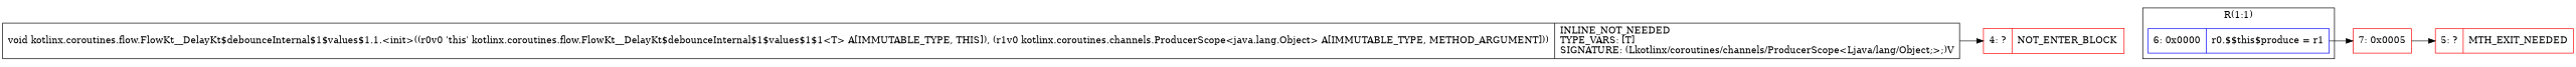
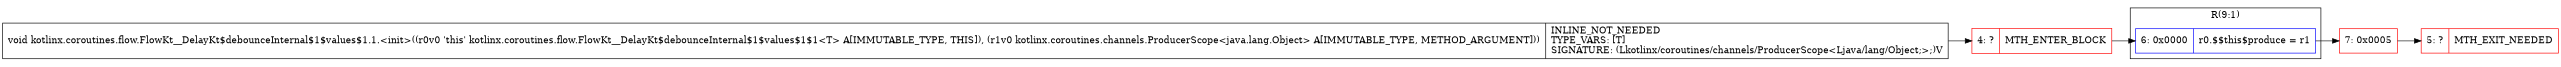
  digraph {
    rankdir=LR
    node [color=red shape=record]
    n1 [color=blue label="{6\:\ 0x0000|r0.$$this$produce = r1\l}"]
    n2 [label="{7\:\ 0x0005}"]
    n3 [label="{5\:\ ?|MTH_EXIT_NEEDED\l}"]
-   n4 [label="{4\:\ ?|NOT_ENTER_BLOCK\l}"]
+   n4 [label="{4\:\ ?|MTH_ENTER_BLOCK\l}"]
    n5 [label="{void kotlinx.coroutines.flow.FlowKt__DelayKt$debounceInternal$1$values$1.1.\<init\>((r0v0 'this' kotlinx.coroutines.flow.FlowKt__DelayKt$debounceInternal$1$values$1$1\<T\> A[IMMUTABLE_TYPE, THIS]), (r1v0 kotlinx.coroutines.channels.ProducerScope\<java.lang.Object\> A[IMMUTABLE_TYPE, METHOD_ARGUMENT]))  | INLINE_NOT_NEEDED\lTYPE_VARS: [T]\lSIGNATURE: (Lkotlinx\/coroutines\/channels\/ProducerScope\<Ljava\/lang\/Object;\>;)V\l}" color=""]
    subgraph cluster_1 {
-     label="R(1:1)"
+     label="R(9:1)"
      n1
    }
    n1 -> n2
    n2 -> n3
+   n4 -> n1
    n5 -> n4
  }
